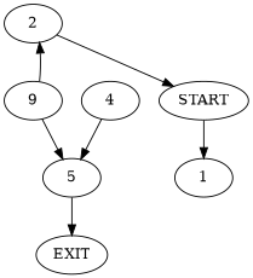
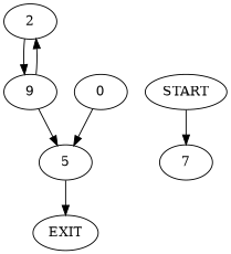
  digraph {
    n1 [label=START]
-   1
+   1 [label=7]
    n3 [label=EXIT]
    n4 [label=9]
    2
    5
-   4
+   4 [label=0]
    n1 -> 1
    n4 -> 2
    n4 -> 5
-   2 -> n1
+   2 -> n4
    5 -> n3
    4 -> 5
  }
